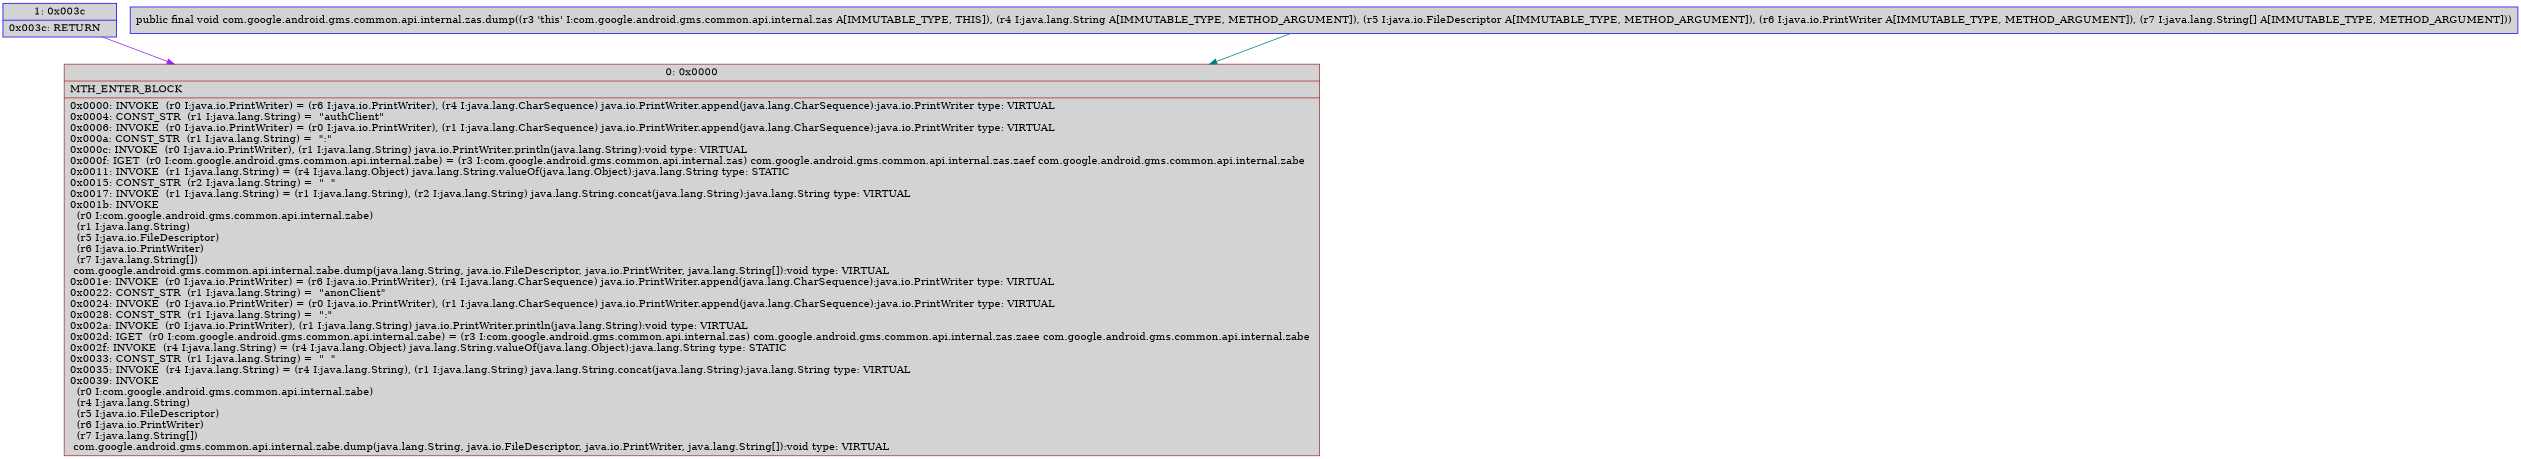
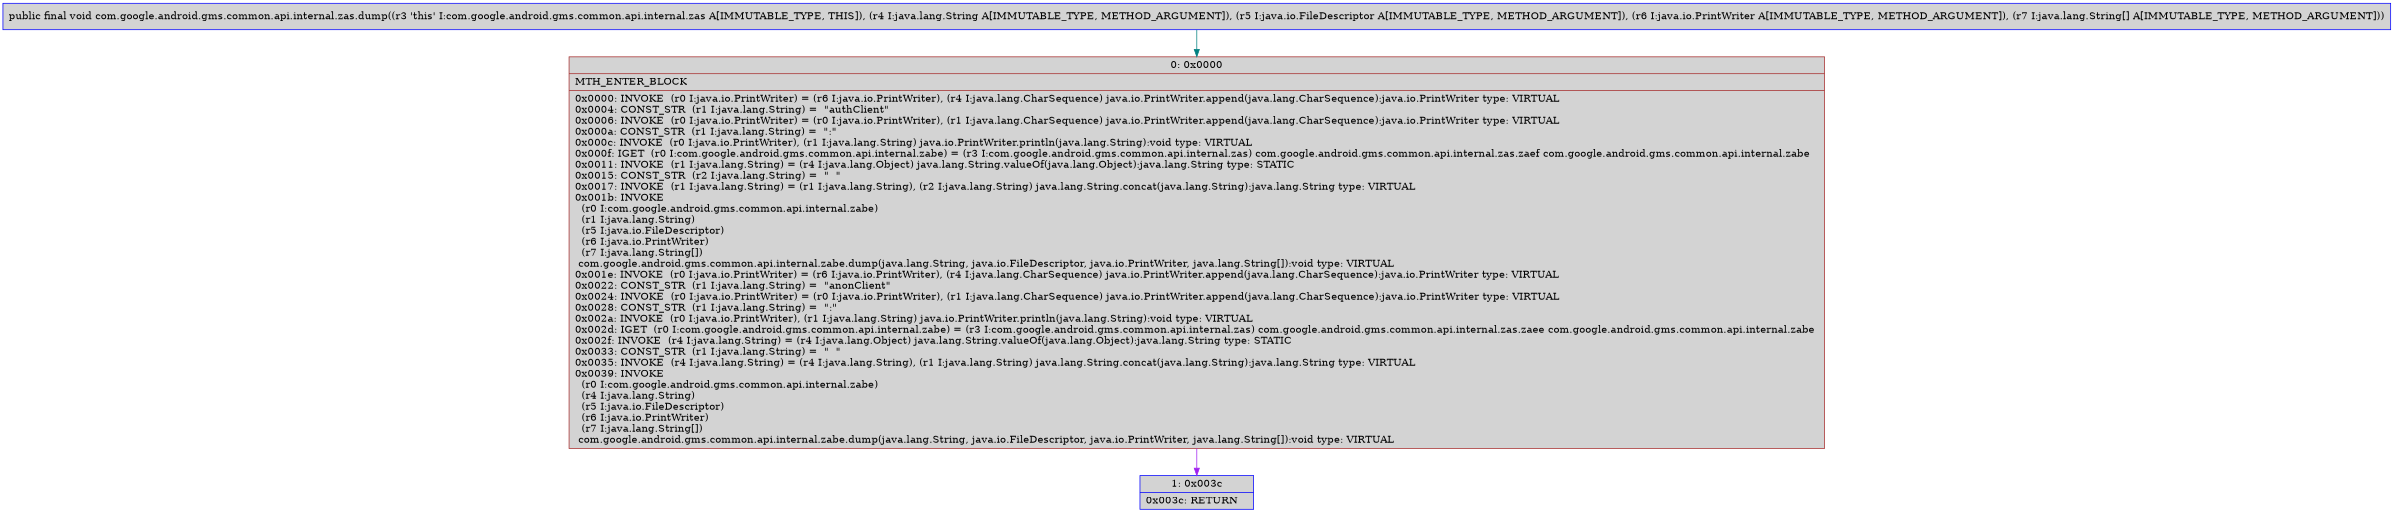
  digraph {
    node [shape=record style=filled fillcolor=lightgrey color=blue]
    n1 [label="{0\:\ 0x0000|MTH_ENTER_BLOCK\l|0x0000: INVOKE  (r0 I:java.io.PrintWriter) = (r6 I:java.io.PrintWriter), (r4 I:java.lang.CharSequence) java.io.PrintWriter.append(java.lang.CharSequence):java.io.PrintWriter type: VIRTUAL \l0x0004: CONST_STR  (r1 I:java.lang.String) =  \"authClient\" \l0x0006: INVOKE  (r0 I:java.io.PrintWriter) = (r0 I:java.io.PrintWriter), (r1 I:java.lang.CharSequence) java.io.PrintWriter.append(java.lang.CharSequence):java.io.PrintWriter type: VIRTUAL \l0x000a: CONST_STR  (r1 I:java.lang.String) =  \":\" \l0x000c: INVOKE  (r0 I:java.io.PrintWriter), (r1 I:java.lang.String) java.io.PrintWriter.println(java.lang.String):void type: VIRTUAL \l0x000f: IGET  (r0 I:com.google.android.gms.common.api.internal.zabe) = (r3 I:com.google.android.gms.common.api.internal.zas) com.google.android.gms.common.api.internal.zas.zaef com.google.android.gms.common.api.internal.zabe \l0x0011: INVOKE  (r1 I:java.lang.String) = (r4 I:java.lang.Object) java.lang.String.valueOf(java.lang.Object):java.lang.String type: STATIC \l0x0015: CONST_STR  (r2 I:java.lang.String) =  \"  \" \l0x0017: INVOKE  (r1 I:java.lang.String) = (r1 I:java.lang.String), (r2 I:java.lang.String) java.lang.String.concat(java.lang.String):java.lang.String type: VIRTUAL \l0x001b: INVOKE  \l  (r0 I:com.google.android.gms.common.api.internal.zabe)\l  (r1 I:java.lang.String)\l  (r5 I:java.io.FileDescriptor)\l  (r6 I:java.io.PrintWriter)\l  (r7 I:java.lang.String[])\l com.google.android.gms.common.api.internal.zabe.dump(java.lang.String, java.io.FileDescriptor, java.io.PrintWriter, java.lang.String[]):void type: VIRTUAL \l0x001e: INVOKE  (r0 I:java.io.PrintWriter) = (r6 I:java.io.PrintWriter), (r4 I:java.lang.CharSequence) java.io.PrintWriter.append(java.lang.CharSequence):java.io.PrintWriter type: VIRTUAL \l0x0022: CONST_STR  (r1 I:java.lang.String) =  \"anonClient\" \l0x0024: INVOKE  (r0 I:java.io.PrintWriter) = (r0 I:java.io.PrintWriter), (r1 I:java.lang.CharSequence) java.io.PrintWriter.append(java.lang.CharSequence):java.io.PrintWriter type: VIRTUAL \l0x0028: CONST_STR  (r1 I:java.lang.String) =  \":\" \l0x002a: INVOKE  (r0 I:java.io.PrintWriter), (r1 I:java.lang.String) java.io.PrintWriter.println(java.lang.String):void type: VIRTUAL \l0x002d: IGET  (r0 I:com.google.android.gms.common.api.internal.zabe) = (r3 I:com.google.android.gms.common.api.internal.zas) com.google.android.gms.common.api.internal.zas.zaee com.google.android.gms.common.api.internal.zabe \l0x002f: INVOKE  (r4 I:java.lang.String) = (r4 I:java.lang.Object) java.lang.String.valueOf(java.lang.Object):java.lang.String type: STATIC \l0x0033: CONST_STR  (r1 I:java.lang.String) =  \"  \" \l0x0035: INVOKE  (r4 I:java.lang.String) = (r4 I:java.lang.String), (r1 I:java.lang.String) java.lang.String.concat(java.lang.String):java.lang.String type: VIRTUAL \l0x0039: INVOKE  \l  (r0 I:com.google.android.gms.common.api.internal.zabe)\l  (r4 I:java.lang.String)\l  (r5 I:java.io.FileDescriptor)\l  (r6 I:java.io.PrintWriter)\l  (r7 I:java.lang.String[])\l com.google.android.gms.common.api.internal.zabe.dump(java.lang.String, java.io.FileDescriptor, java.io.PrintWriter, java.lang.String[]):void type: VIRTUAL \l}" color=brown]
    n2 [label="{1\:\ 0x003c|0x003c: RETURN   \l}"]
    n3 [label="{public final void com.google.android.gms.common.api.internal.zas.dump((r3 'this' I:com.google.android.gms.common.api.internal.zas A[IMMUTABLE_TYPE, THIS]), (r4 I:java.lang.String A[IMMUTABLE_TYPE, METHOD_ARGUMENT]), (r5 I:java.io.FileDescriptor A[IMMUTABLE_TYPE, METHOD_ARGUMENT]), (r6 I:java.io.PrintWriter A[IMMUTABLE_TYPE, METHOD_ARGUMENT]), (r7 I:java.lang.String[] A[IMMUTABLE_TYPE, METHOD_ARGUMENT])) }"]
-   n2 -> n1 [color=purple]
+   n1 -> n2 [color=purple]
    n3 -> n1 [color=teal]
  }
